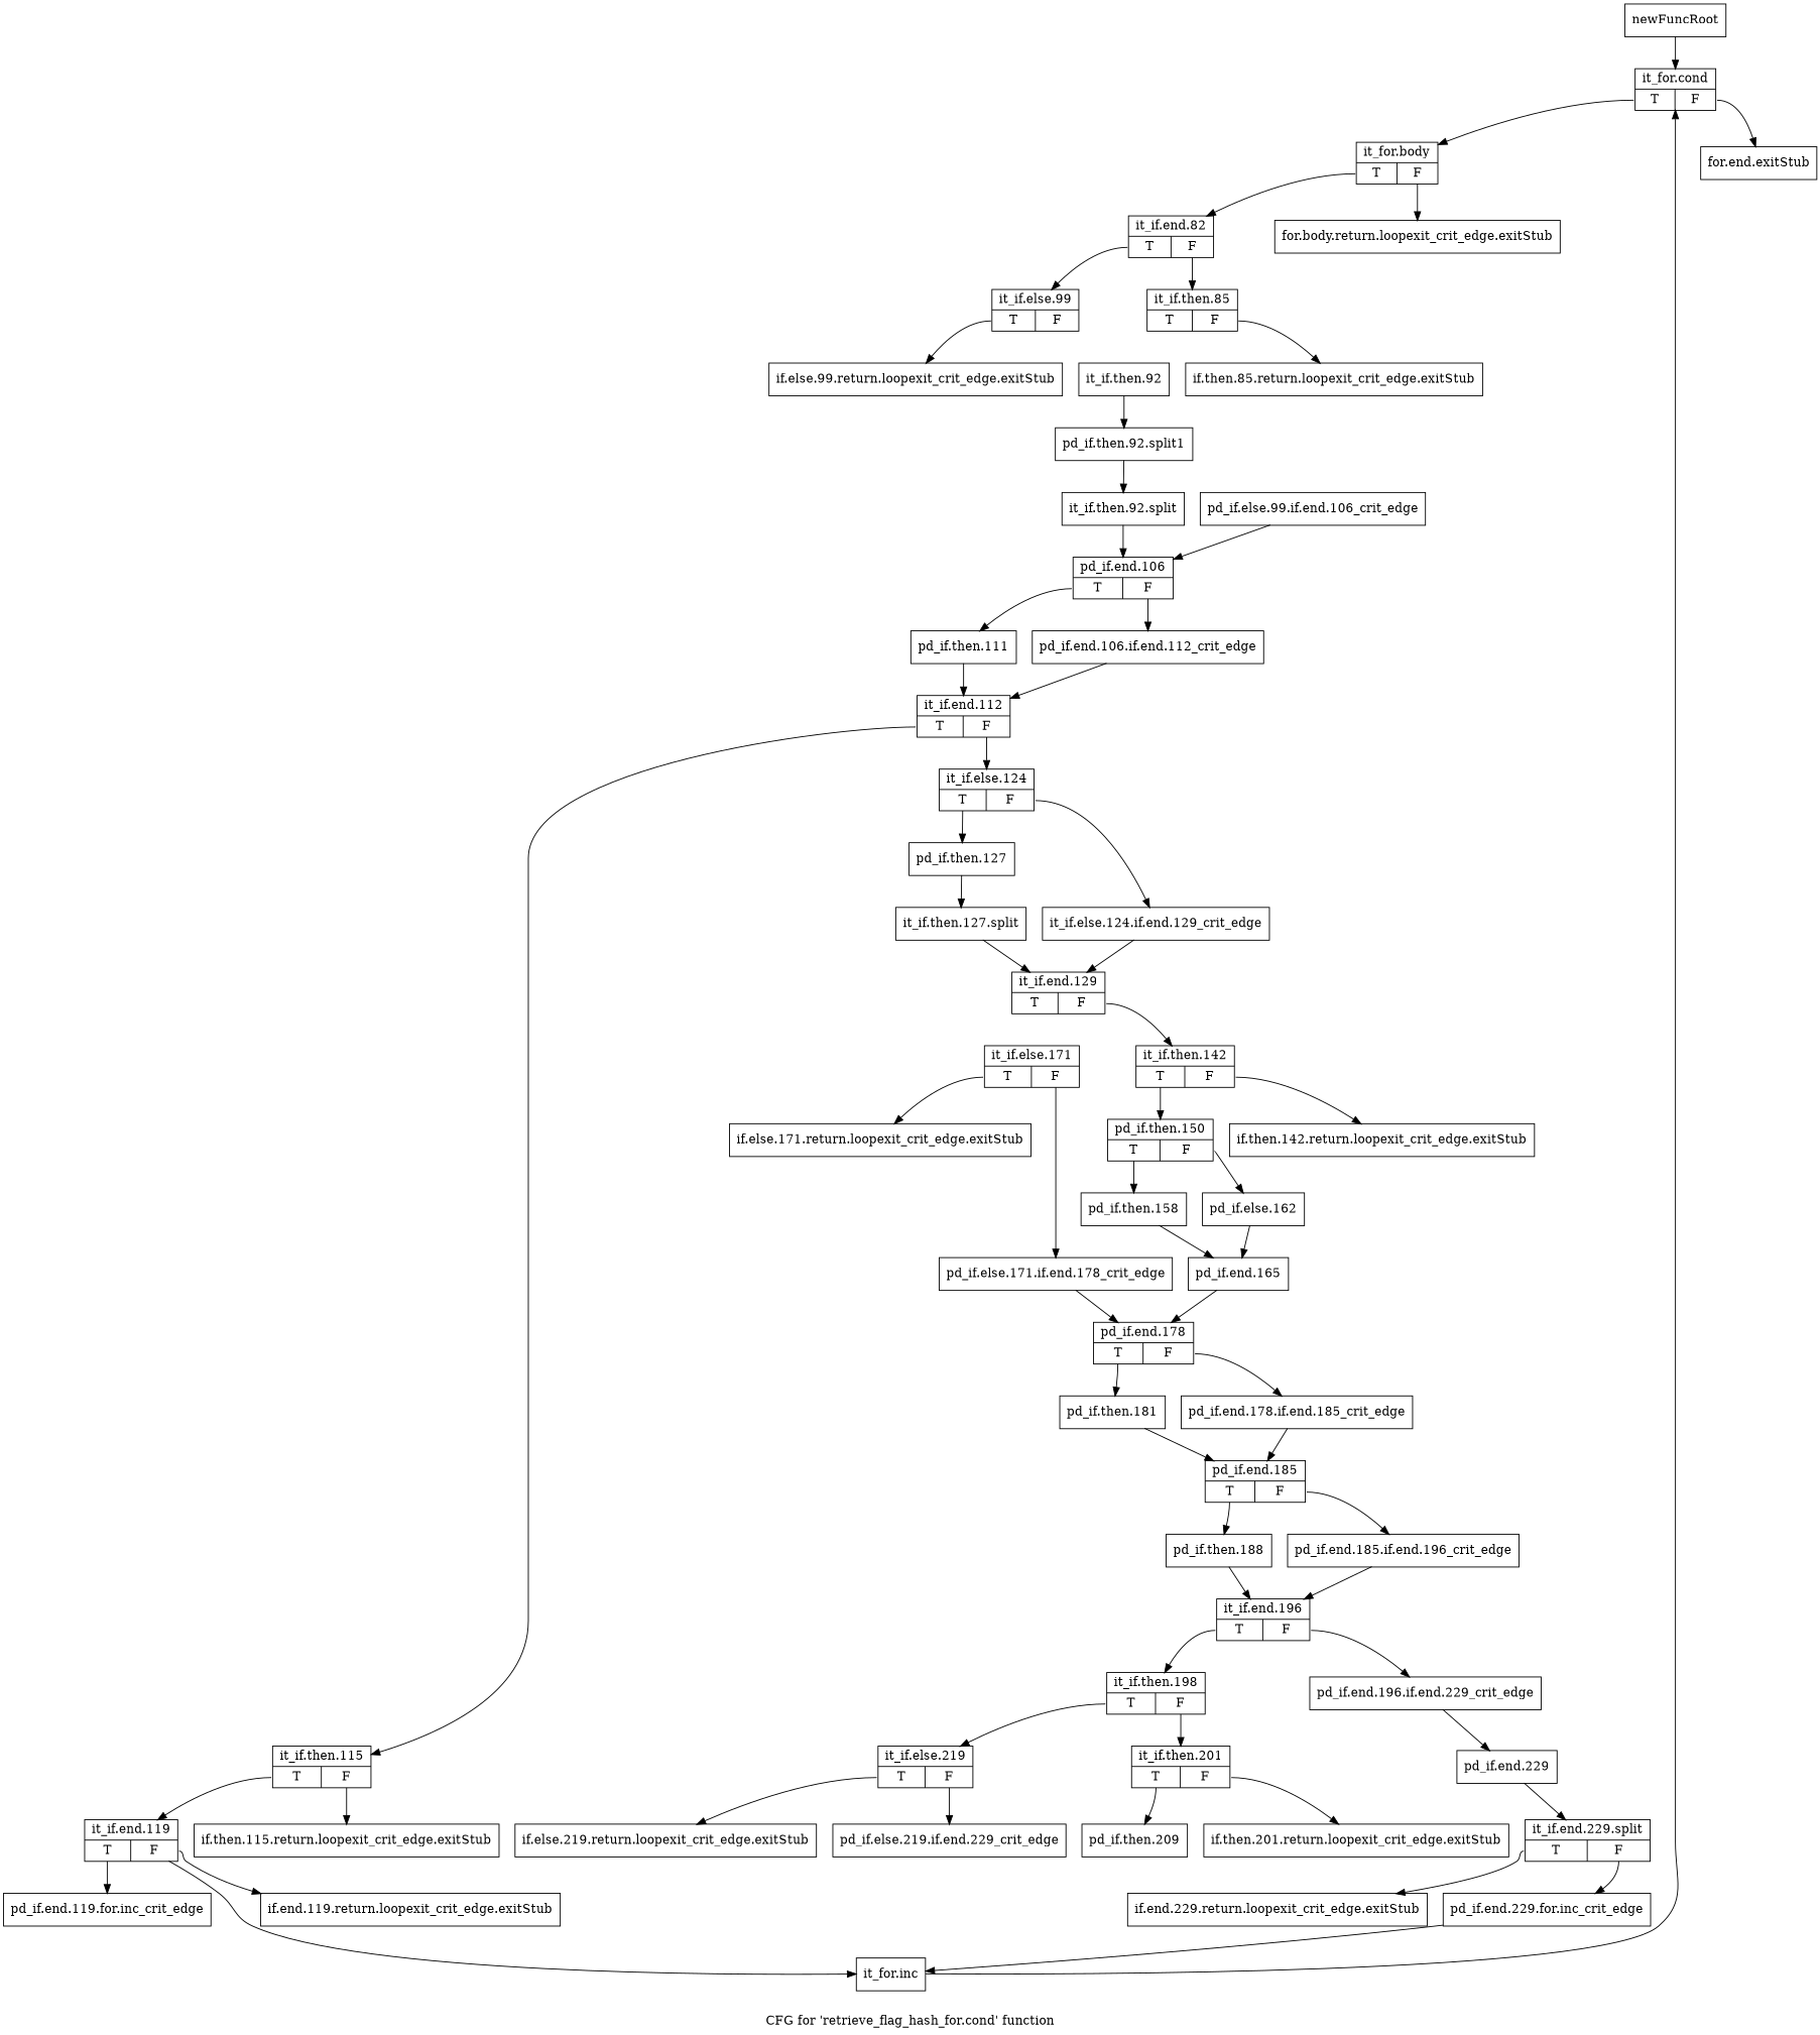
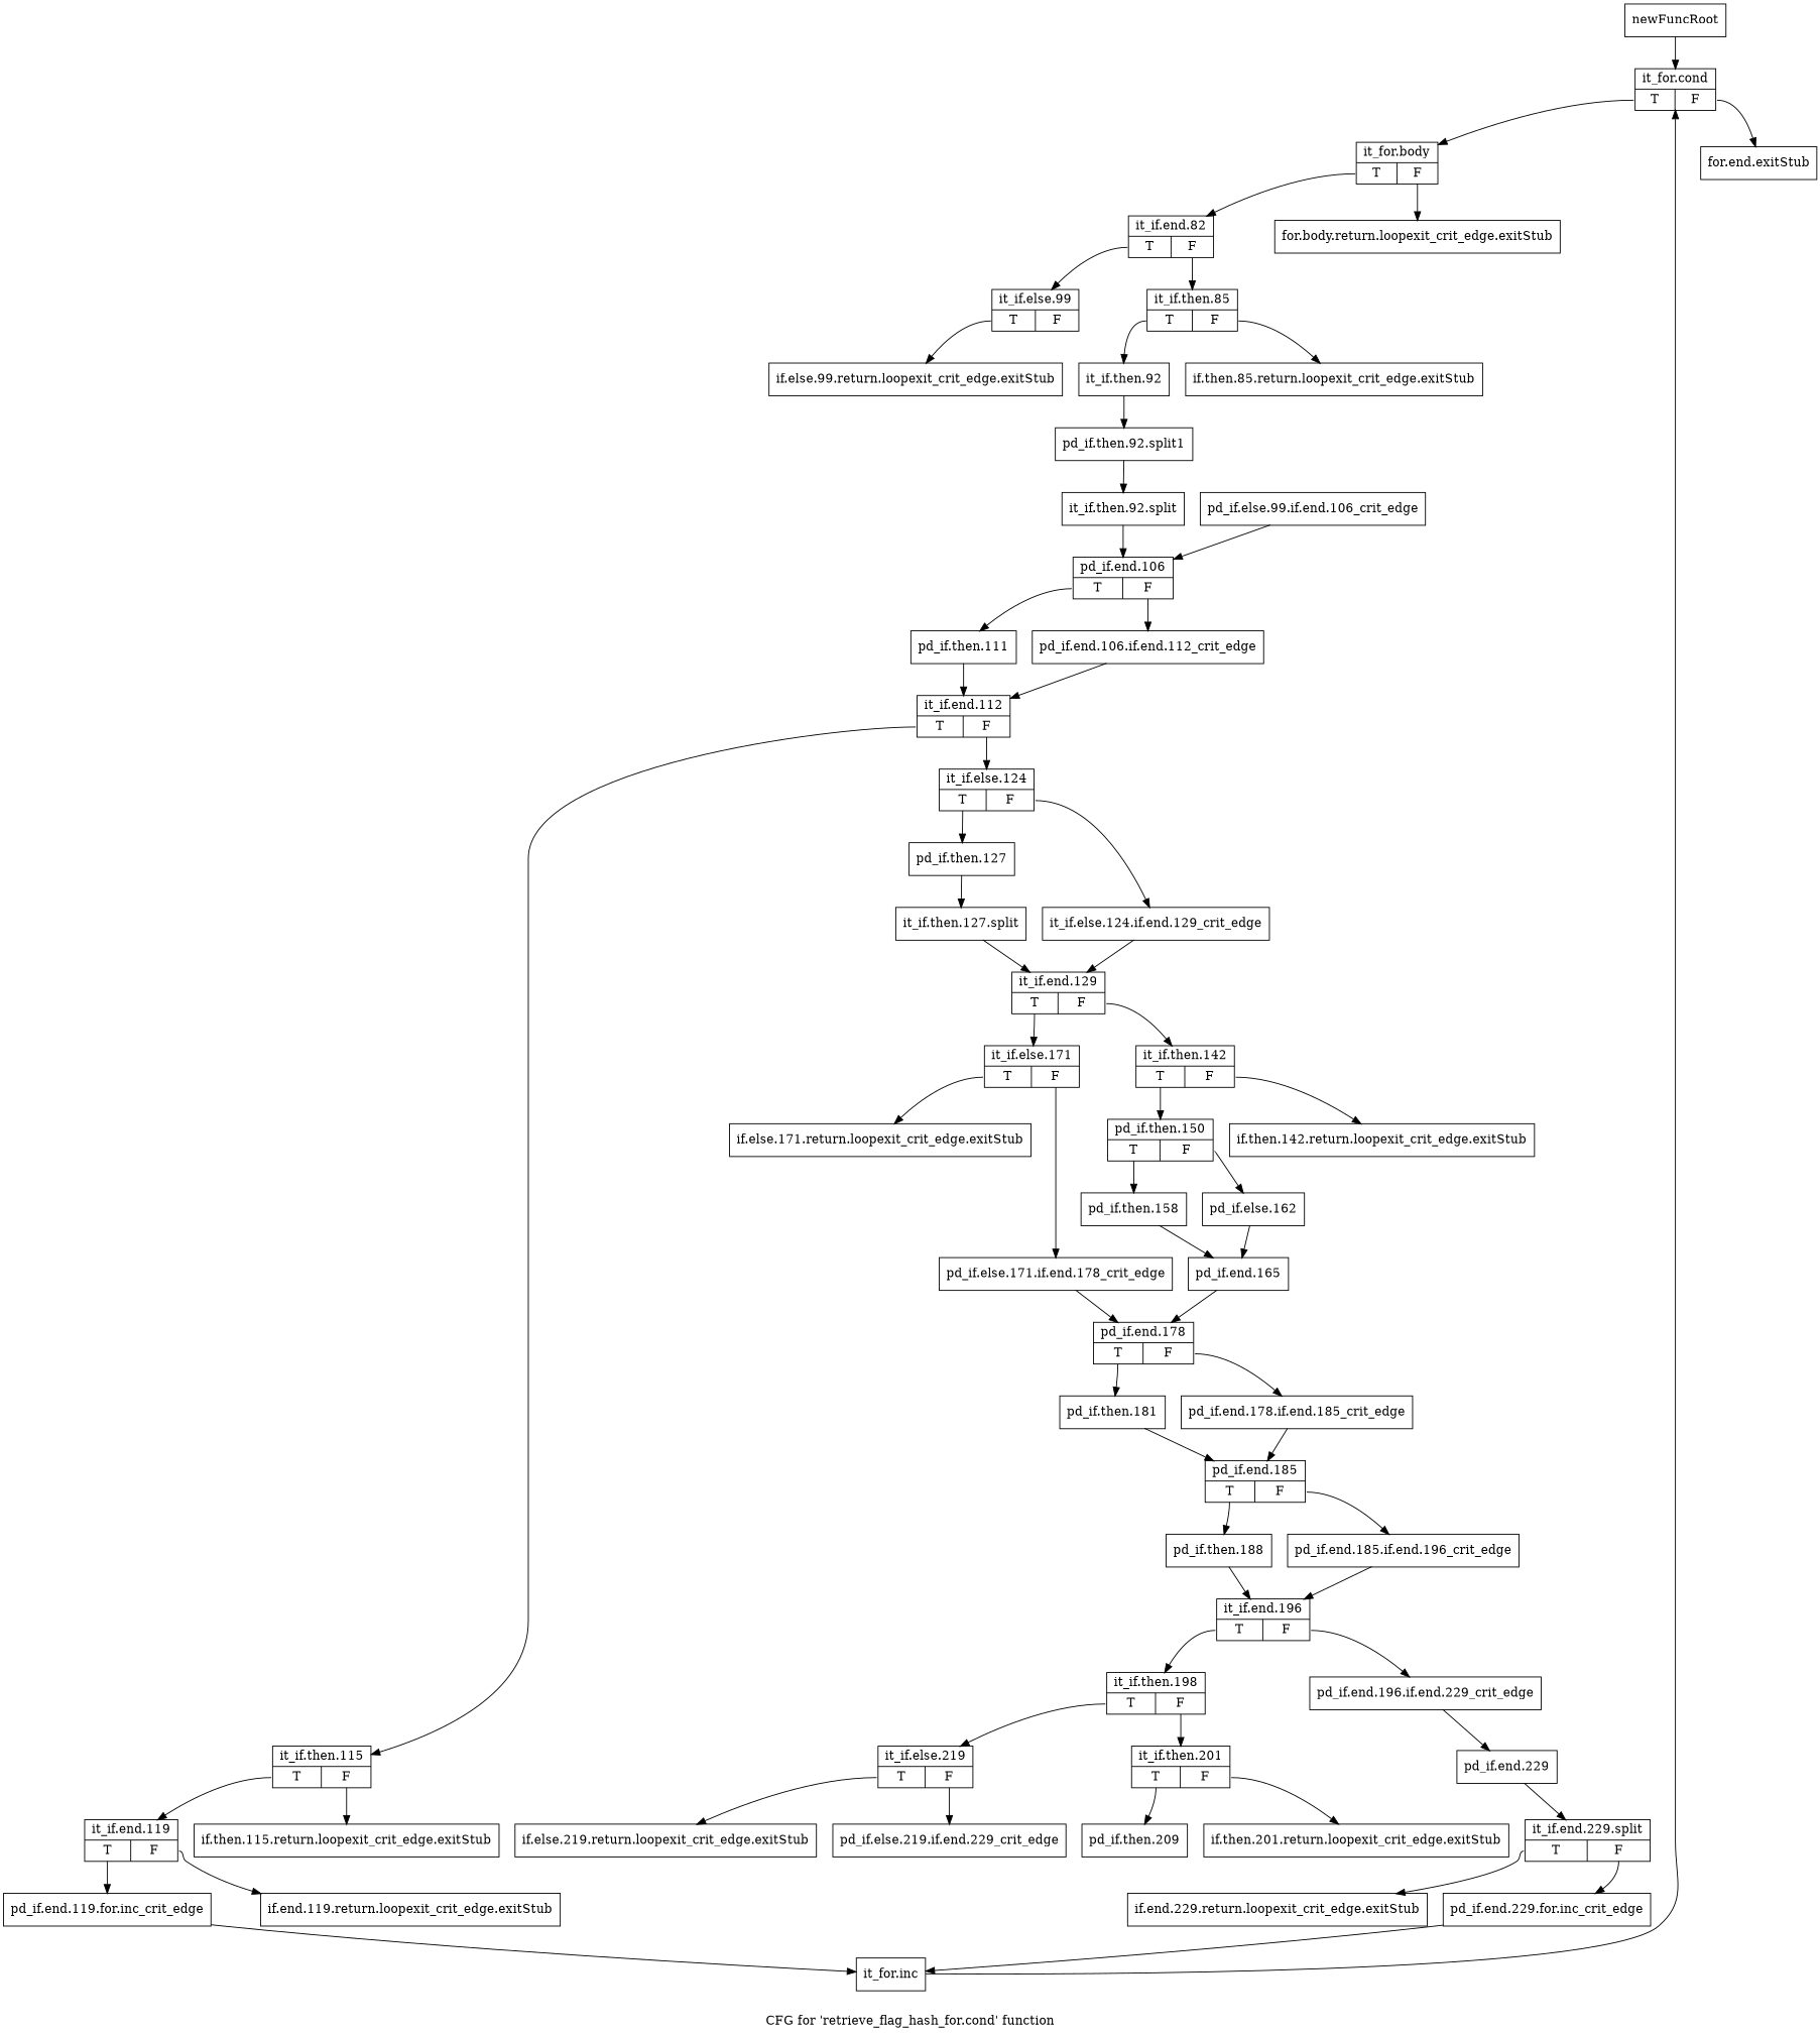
  digraph {
    label="CFG for 'retrieve_flag_hash_for.cond' function"
    node [shape=record]
    n1 [label="{newFuncRoot}"]
    n2 [label="{it_for.cond|{<s0>T|<s1>F}}"]
    n3 [label="{for.end.exitStub}"]
    n4 [label="{it_for.body|{<s0>T|<s1>F}}"]
    n5 [label="{for.body.return.loopexit_crit_edge.exitStub}"]
    n6 [label="{it_if.end.82|{<s0>T|<s1>F}}"]
    n7 [label="{if.then.85.return.loopexit_crit_edge.exitStub}"]
    n8 [label="{if.else.99.return.loopexit_crit_edge.exitStub}"]
    n9 [label="{if.then.142.return.loopexit_crit_edge.exitStub}"]
    n10 [label="{if.else.171.return.loopexit_crit_edge.exitStub}"]
    n11 [label="{if.then.201.return.loopexit_crit_edge.exitStub}"]
    n12 [label="{if.else.219.return.loopexit_crit_edge.exitStub}"]
    n13 [label="{if.end.229.return.loopexit_crit_edge.exitStub}"]
    n14 [label="{if.then.115.return.loopexit_crit_edge.exitStub}"]
    n15 [label="{if.end.119.return.loopexit_crit_edge.exitStub}"]
    n16 [label="{it_if.else.99|{<s0>T|<s1>F}}"]
    n17 [label="{it_if.then.85|{<s0>T|<s1>F}}"]
    n18 [label="{it_if.then.92}"]
    n19 [label="{pd_if.else.99.if.end.106_crit_edge}"]
    n20 [label="{pd_if.end.106|{<s0>T|<s1>F}}"]
    n21 [label="{pd_if.then.92.split1}"]
    n22 [label="{it_if.then.92.split}"]
    n23 [label="{pd_if.then.111}"]
    n24 [label="{pd_if.end.106.if.end.112_crit_edge}"]
    n25 [label="{it_if.end.112|{<s0>T|<s1>F}}"]
    n26 [label="{it_if.then.115|{<s0>T|<s1>F}}"]
    n27 [label="{it_if.else.124|{<s0>T|<s1>F}}"]
    n28 [label="{it_if.end.119|{<s0>T|<s1>F}}"]
    n29 [label="{pd_if.then.127}"]
    n30 [label="{it_if.else.124.if.end.129_crit_edge}"]
    n31 [label="{pd_if.end.119.for.inc_crit_edge}"]
    n32 [label="{it_if.then.127.split}"]
    n33 [label="{it_if.end.129|{<s0>T|<s1>F}}"]
    n34 [label="{it_if.else.171|{<s0>T|<s1>F}}"]
    n35 [label="{it_if.then.142|{<s0>T|<s1>F}}"]
    n36 [label="{pd_if.else.171.if.end.178_crit_edge}"]
    n37 [label="{pd_if.then.150|{<s0>T|<s1>F}}"]
    n38 [label="{pd_if.end.178|{<s0>T|<s1>F}}"]
    n39 [label="{pd_if.then.158}"]
    n40 [label="{pd_if.else.162}"]
    n41 [label="{pd_if.end.165}"]
    n42 [label="{pd_if.then.181}"]
    n43 [label="{pd_if.end.178.if.end.185_crit_edge}"]
    n44 [label="{pd_if.end.185|{<s0>T|<s1>F}}"]
    n45 [label="{pd_if.then.188}"]
    n46 [label="{pd_if.end.185.if.end.196_crit_edge}"]
    n47 [label="{it_if.end.196|{<s0>T|<s1>F}}"]
    n48 [label="{it_if.then.198|{<s0>T|<s1>F}}"]
    n49 [label="{pd_if.end.196.if.end.229_crit_edge}"]
    n50 [label="{it_if.else.219|{<s0>T|<s1>F}}"]
    n51 [label="{it_if.then.201|{<s0>T|<s1>F}}"]
    n52 [label="{pd_if.end.229}"]
    n53 [label="{pd_if.else.219.if.end.229_crit_edge}"]
    n54 [label="{pd_if.then.209}"]
    n55 [label="{it_if.end.229.split|{<s0>T|<s1>F}}"]
    n56 [label="{pd_if.end.229.for.inc_crit_edge}"]
    n57 [label="{it_for.inc}"]
    n1 -> n2
    n2 -> n3 [tailport=s1]
    n2 -> n4 [tailport=s0]
    n4 -> n5 [tailport=s1]
    n4 -> n6 [tailport=s0]
    n6 -> n16 [tailport=s0]
    n6 -> n17 [tailport=s1]
    n16 -> n8 [tailport=s0]
    n17 -> n7 [tailport=s1]
+   n17 -> n18 [tailport=s0]
    n18 -> n21
    n19 -> n20
    n20 -> n23 [tailport=s0]
    n20 -> n24 [tailport=s1]
    n21 -> n22
    n22 -> n20
    n23 -> n25
    n24 -> n25
    n25 -> n26 [tailport=s0]
    n25 -> n27 [tailport=s1]
    n26 -> n14 [tailport=s1]
    n26 -> n28 [tailport=s0]
    n27 -> n29 [tailport=s0]
    n27 -> n30 [tailport=s1]
    n28 -> n15 [tailport=s1]
    n28 -> n31 [tailport=s0]
    n29 -> n32
    n30 -> n33
-   n28 -> n57
+   n31 -> n57
    n32 -> n33
+   n33 -> n34 [tailport=s0]
    n33 -> n35 [tailport=s1]
    n34 -> n10 [tailport=s0]
    n34 -> n36 [tailport=s1]
    n35 -> n9 [tailport=s1]
    n35 -> n37 [tailport=s0]
    n36 -> n38
    n37 -> n39 [tailport=s0]
    n37 -> n40 [tailport=s1]
    n38 -> n42 [tailport=s0]
    n38 -> n43 [tailport=s1]
    n39 -> n41
    n40 -> n41
    n41 -> n38
    n42 -> n44
    n43 -> n44
    n44 -> n45 [tailport=s0]
    n44 -> n46 [tailport=s1]
    n45 -> n47
    n46 -> n47
    n47 -> n48 [tailport=s0]
    n47 -> n49 [tailport=s1]
    n48 -> n50 [tailport=s0]
    n48 -> n51 [tailport=s1]
    n49 -> n52
    n50 -> n12 [tailport=s0]
    n50 -> n53 [tailport=s1]
    n51 -> n11 [tailport=s1]
    n51 -> n54 [tailport=s0]
    n52 -> n55
    n55 -> n13 [tailport=s0]
    n55 -> n56 [tailport=s1]
    n56 -> n57
    n57 -> n2
  }
